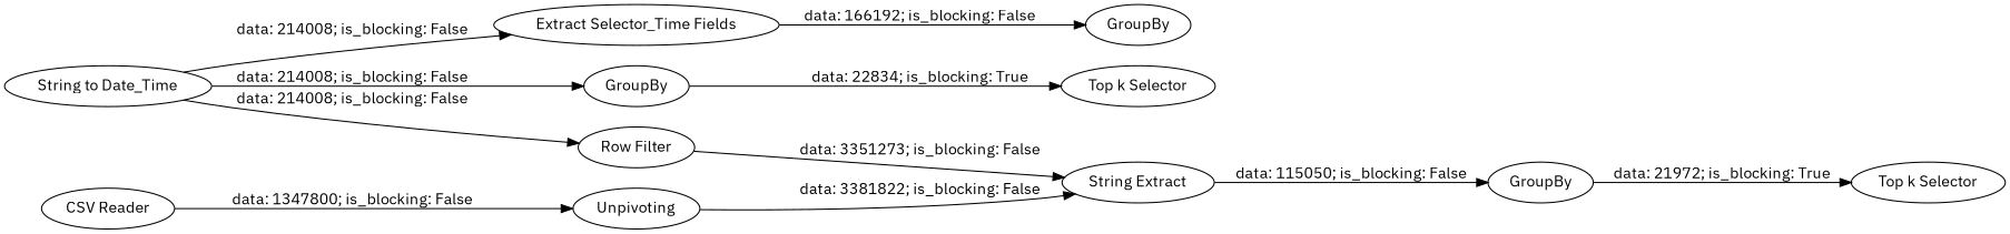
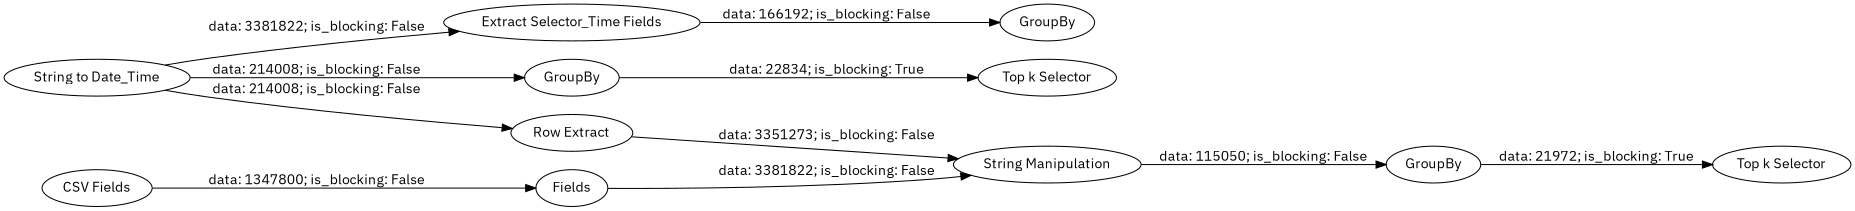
  digraph {
    fontname="IBM Plex Sans"
    rankdir=LR
    node [fontname="IBM Plex Sans"]
    edge [fontname="IBM Plex Sans"]
    n1 [label="Top k Selector"]
    n2 [label=GroupBy]
    n3 [label=GroupBy]
    n4 [label="Top k Selector"]
    n5 [label=GroupBy]
-   n6 [label="CSV Reader"]
-   n7 [label=Unpivoting]
-   n8 [label="String Extract"]
-   n9 [label="Row Filter"]
+   n6 [label="CSV Fields"]
+   n7 [label=Fields]
+   n8 [label="String Manipulation"]
+   n9 [label="Row Extract"]
    n10 [label="String to Date_Time"]
    n11 [label="Extract Selector_Time Fields"]
    n3 -> n4 [label="data: 21972; is_blocking: True"]
    n5 -> n1 [label="data: 22834; is_blocking: True"]
    n6 -> n7 [label="data: 1347800; is_blocking: False"]
    n7 -> n8 [label="data: 3381822; is_blocking: False"]
    n8 -> n3 [label="data: 115050; is_blocking: False"]
    n9 -> n8 [label="data: 3351273; is_blocking: False"]
    n10 -> n5 [label="data: 214008; is_blocking: False"]
    n10 -> n9 [label="data: 214008; is_blocking: False"]
-   n10 -> n11 [label="data: 214008; is_blocking: False"]
+   n10 -> n11 [label="data: 3381822; is_blocking: False"]
    n11 -> n2 [label="data: 166192; is_blocking: False"]
  }
